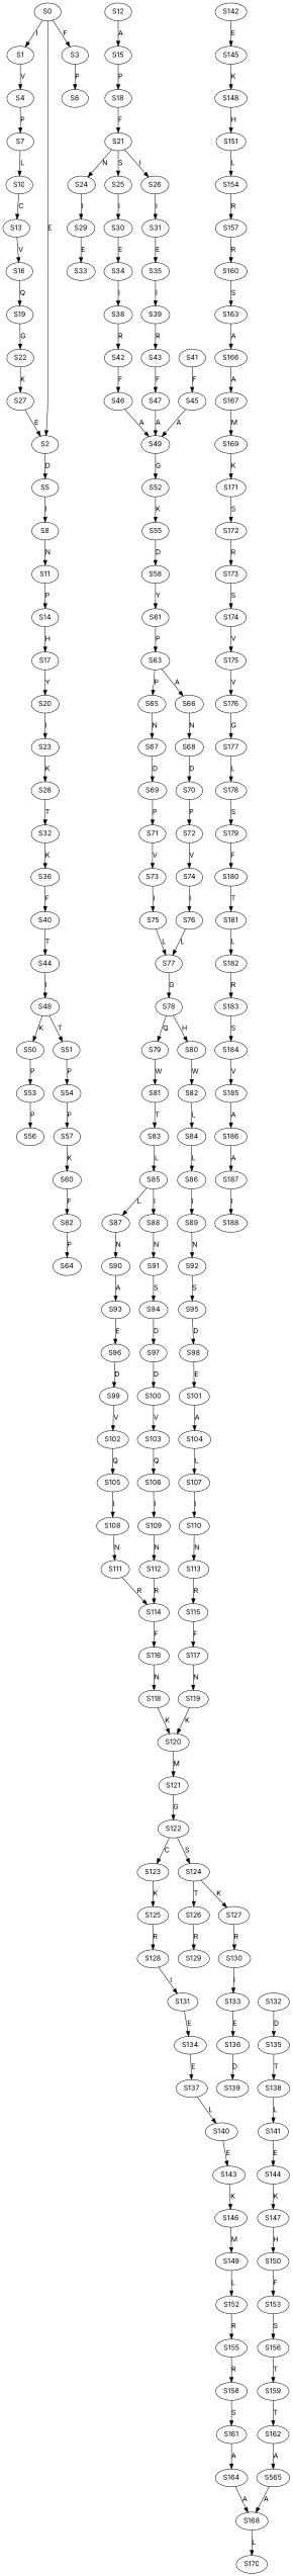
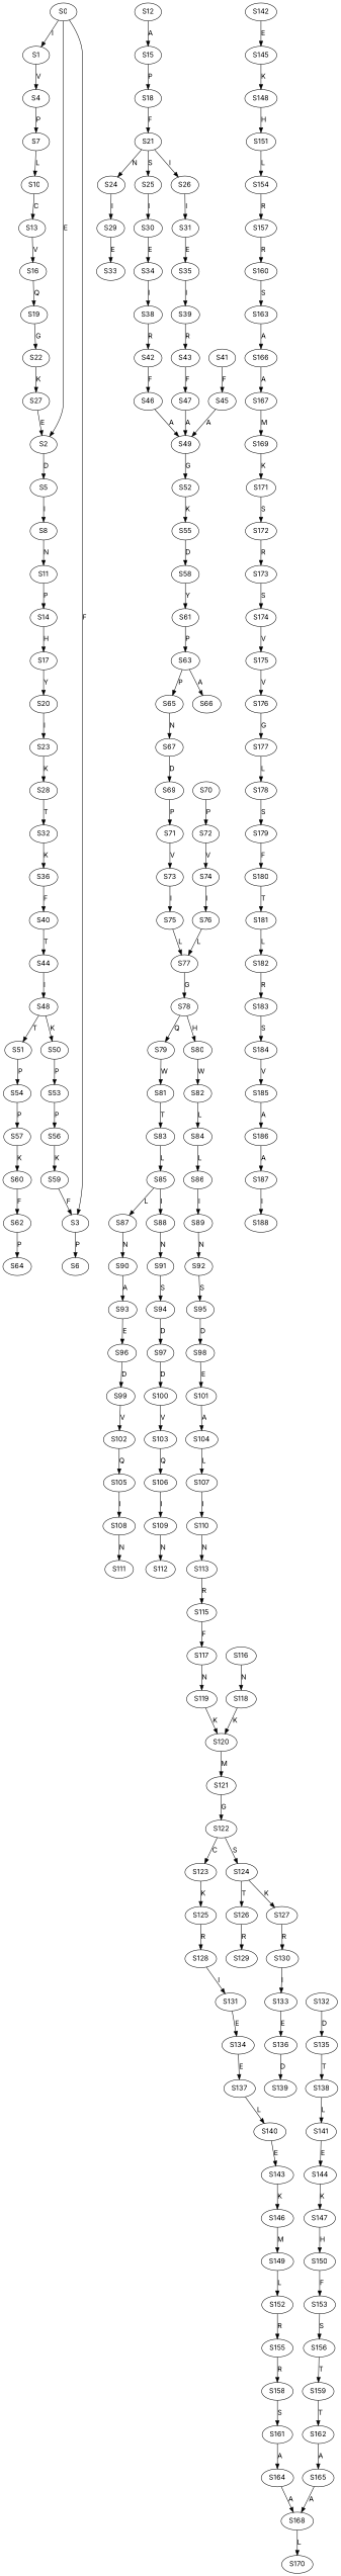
  strict digraph {
    fontname=Inter
    node [fontname=Inter]
    edge [fontname=Inter]
    S0
    S1
    S2
    S3
    S4
    S5
    S6
    S7
    S8
    S10
    S11
    S13
    S14
    S12
    S15
    S16
    S17
    S18
    S19
    S20
    S21
    S22
    S23
    S24
    S25
    S26
    S27
    S28
    S29
    S30
    S31
    S32
    S33
    S34
    S35
    S36
    S38
    S39
    S40
    S42
    S43
    S44
    S41
    S45
    S46
    S47
    S48
    S49
    S50
    S51
    S52
    S53
    S54
    S55
    S56
    S57
    S58
+   S59
    S60
    S61
    S62
    S63
    S64
    S65
    S66
    S67
-   S68
    S69
    S70
    S71
    S72
    S73
    S74
    S75
    S76
    S77
    S78
    S79
    S80
    S81
    S82
    S83
    S84
    S85
    S86
    S87
    S88
    S89
    S90
    S91
    S92
    S93
    S94
    S95
    S96
    S97
    S98
    S99
    S100
    S101
    S102
    S103
    S104
    S105
    S106
    S107
    S108
    S109
    S110
    S111
    S112
    S113
-   S114
    S115
    S116
    S117
    S118
    S119
    S120
    S121
    S122
    S123
    S124
    S125
    S126
    S127
    S128
    S129
    S130
    S131
    S133
    S134
    S132
    S135
    S136
    S137
    S138
    S139
    S140
    S141
    S143
    S144
    S142
    S145
    S146
    S147
    S148
    S149
    S150
    S151
    S152
    S153
    S154
    S155
    S156
    S157
    S158
    S159
    S160
    S161
    S162
    S163
    S164
-   S165 [label=S565]
+   S165
    S166
    S168
    S167
    S169
    S170
    S171
    S172
    S173
    S174
    S175
    S176
    S177
    S178
    S179
    S180
    S181
    S182
    S183
    S184
    S185
    S186
    S187
    S188
    S0 -> S1 [label=I]
    S0 -> S2 [label=E]
    S0 -> S3 [label=F]
    S1 -> S4 [label=V]
    S2 -> S5 [label=D]
    S3 -> S6 [label=P]
    S4 -> S7 [label=P]
    S5 -> S8 [label=I]
    S7 -> S10 [label=L]
    S8 -> S11 [label=N]
    S10 -> S13 [label=C]
    S11 -> S14 [label=P]
    S13 -> S16 [label=V]
    S14 -> S17 [label=H]
    S12 -> S15 [label=A]
    S15 -> S18 [label=P]
    S16 -> S19 [label=Q]
    S17 -> S20 [label=Y]
    S18 -> S21 [label=F]
    S19 -> S22 [label=G]
    S20 -> S23 [label=I]
    S21 -> S24 [label=N]
    S21 -> S25 [label=S]
    S21 -> S26 [label=I]
    S22 -> S27 [label=K]
    S23 -> S28 [label=K]
    S24 -> S29 [label=I]
    S25 -> S30 [label=I]
    S26 -> S31 [label=I]
    S27 -> S2 [label=E]
    S28 -> S32 [label=T]
    S29 -> S33 [label=E]
    S30 -> S34 [label=E]
    S31 -> S35 [label=E]
    S32 -> S36 [label=K]
    S34 -> S38 [label=I]
    S35 -> S39 [label=I]
    S36 -> S40 [label=F]
    S38 -> S42 [label=R]
    S39 -> S43 [label=R]
    S40 -> S44 [label=T]
    S42 -> S46 [label=F]
    S43 -> S47 [label=F]
    S44 -> S48 [label=I]
    S41 -> S45 [label=F]
    S45 -> S49 [label=A]
    S46 -> S49 [label=A]
    S47 -> S49 [label=A]
    S48 -> S50 [label=K]
    S48 -> S51 [label=T]
    S49 -> S52 [label=G]
    S50 -> S53 [label=P]
    S51 -> S54 [label=P]
    S52 -> S55 [label=K]
    S53 -> S56 [label=P]
    S54 -> S57 [label=P]
    S55 -> S58 [label=D]
+   S56 -> S59 [label=K]
    S57 -> S60 [label=K]
    S58 -> S61 [label=Y]
+   S59 -> S3 [label=F]
    S60 -> S62 [label=F]
    S61 -> S63 [label=P]
    S62 -> S64 [label=P]
    S63 -> S65 [label=P]
    S63 -> S66 [label=A]
    S65 -> S67 [label=N]
-   S66 -> S68 [label=N]
    S67 -> S69 [label=D]
-   S68 -> S70 [label=D]
    S69 -> S71 [label=P]
    S70 -> S72 [label=P]
    S71 -> S73 [label=V]
    S72 -> S74 [label=V]
    S73 -> S75 [label=I]
    S74 -> S76 [label=I]
    S75 -> S77 [label=L]
    S76 -> S77 [label=L]
    S77 -> S78 [label=G]
    S78 -> S79 [label=Q]
    S78 -> S80 [label=H]
    S79 -> S81 [label=W]
    S80 -> S82 [label=W]
    S81 -> S83 [label=T]
    S82 -> S84 [label=L]
    S83 -> S85 [label=L]
    S84 -> S86 [label=L]
    S85 -> S87 [label=L]
    S85 -> S88 [label=I]
    S86 -> S89 [label=I]
    S87 -> S90 [label=N]
    S88 -> S91 [label=N]
    S89 -> S92 [label=N]
    S90 -> S93 [label=A]
    S91 -> S94 [label=S]
    S92 -> S95 [label=S]
    S93 -> S96 [label=E]
    S94 -> S97 [label=D]
    S95 -> S98 [label=D]
    S96 -> S99 [label=D]
    S97 -> S100 [label=D]
    S98 -> S101 [label=E]
    S99 -> S102 [label=V]
    S100 -> S103 [label=V]
    S101 -> S104 [label=A]
    S102 -> S105 [label=Q]
    S103 -> S106 [label=Q]
    S104 -> S107 [label=L]
    S105 -> S108 [label=I]
    S106 -> S109 [label=I]
    S107 -> S110 [label=I]
    S108 -> S111 [label=N]
    S109 -> S112 [label=N]
    S110 -> S113 [label=N]
-   S111 -> S114 [label=R]
-   S112 -> S114 [label=R]
    S113 -> S115 [label=R]
-   S114 -> S116 [label=F]
    S115 -> S117 [label=F]
    S116 -> S118 [label=N]
    S117 -> S119 [label=N]
    S118 -> S120 [label=K]
    S119 -> S120 [label=K]
    S120 -> S121 [label=M]
    S121 -> S122 [label=G]
    S122 -> S123 [label=C]
    S122 -> S124 [label=S]
    S123 -> S125 [label=K]
    S124 -> S126 [label=T]
    S124 -> S127 [label=K]
    S125 -> S128 [label=R]
    S126 -> S129 [label=R]
    S127 -> S130 [label=R]
    S128 -> S131 [label=I]
    S130 -> S133 [label=I]
    S131 -> S134 [label=E]
    S133 -> S136 [label=E]
    S134 -> S137 [label=E]
    S132 -> S135 [label=D]
    S135 -> S138 [label=T]
    S136 -> S139 [label=D]
    S137 -> S140 [label=L]
    S138 -> S141 [label=L]
    S140 -> S143 [label=E]
    S141 -> S144 [label=E]
    S143 -> S146 [label=K]
    S144 -> S147 [label=K]
    S142 -> S145 [label=E]
    S145 -> S148 [label=K]
    S146 -> S149 [label=M]
    S147 -> S150 [label=H]
    S148 -> S151 [label=H]
    S149 -> S152 [label=L]
    S150 -> S153 [label=F]
    S151 -> S154 [label=L]
    S152 -> S155 [label=R]
    S153 -> S156 [label=S]
    S154 -> S157 [label=R]
    S155 -> S158 [label=R]
    S156 -> S159 [label=T]
    S157 -> S160 [label=R]
    S158 -> S161 [label=S]
    S159 -> S162 [label=T]
    S160 -> S163 [label=S]
    S161 -> S164 [label=A]
    S162 -> S165 [label=A]
    S163 -> S166 [label=A]
    S164 -> S168 [label=A]
    S165 -> S168 [label=A]
    S166 -> S167 [label=A]
    S168 -> S170 [label=L]
    S167 -> S169 [label=M]
    S169 -> S171 [label=K]
    S171 -> S172 [label=S]
    S172 -> S173 [label=R]
    S173 -> S174 [label=S]
    S174 -> S175 [label=V]
    S175 -> S176 [label=V]
    S176 -> S177 [label=G]
    S177 -> S178 [label=L]
    S178 -> S179 [label=S]
    S179 -> S180 [label=F]
    S180 -> S181 [label=T]
    S181 -> S182 [label=L]
    S182 -> S183 [label=R]
    S183 -> S184 [label=S]
    S184 -> S185 [label=V]
    S185 -> S186 [label=A]
    S186 -> S187 [label=A]
    S187 -> S188 [label=I]
  }
